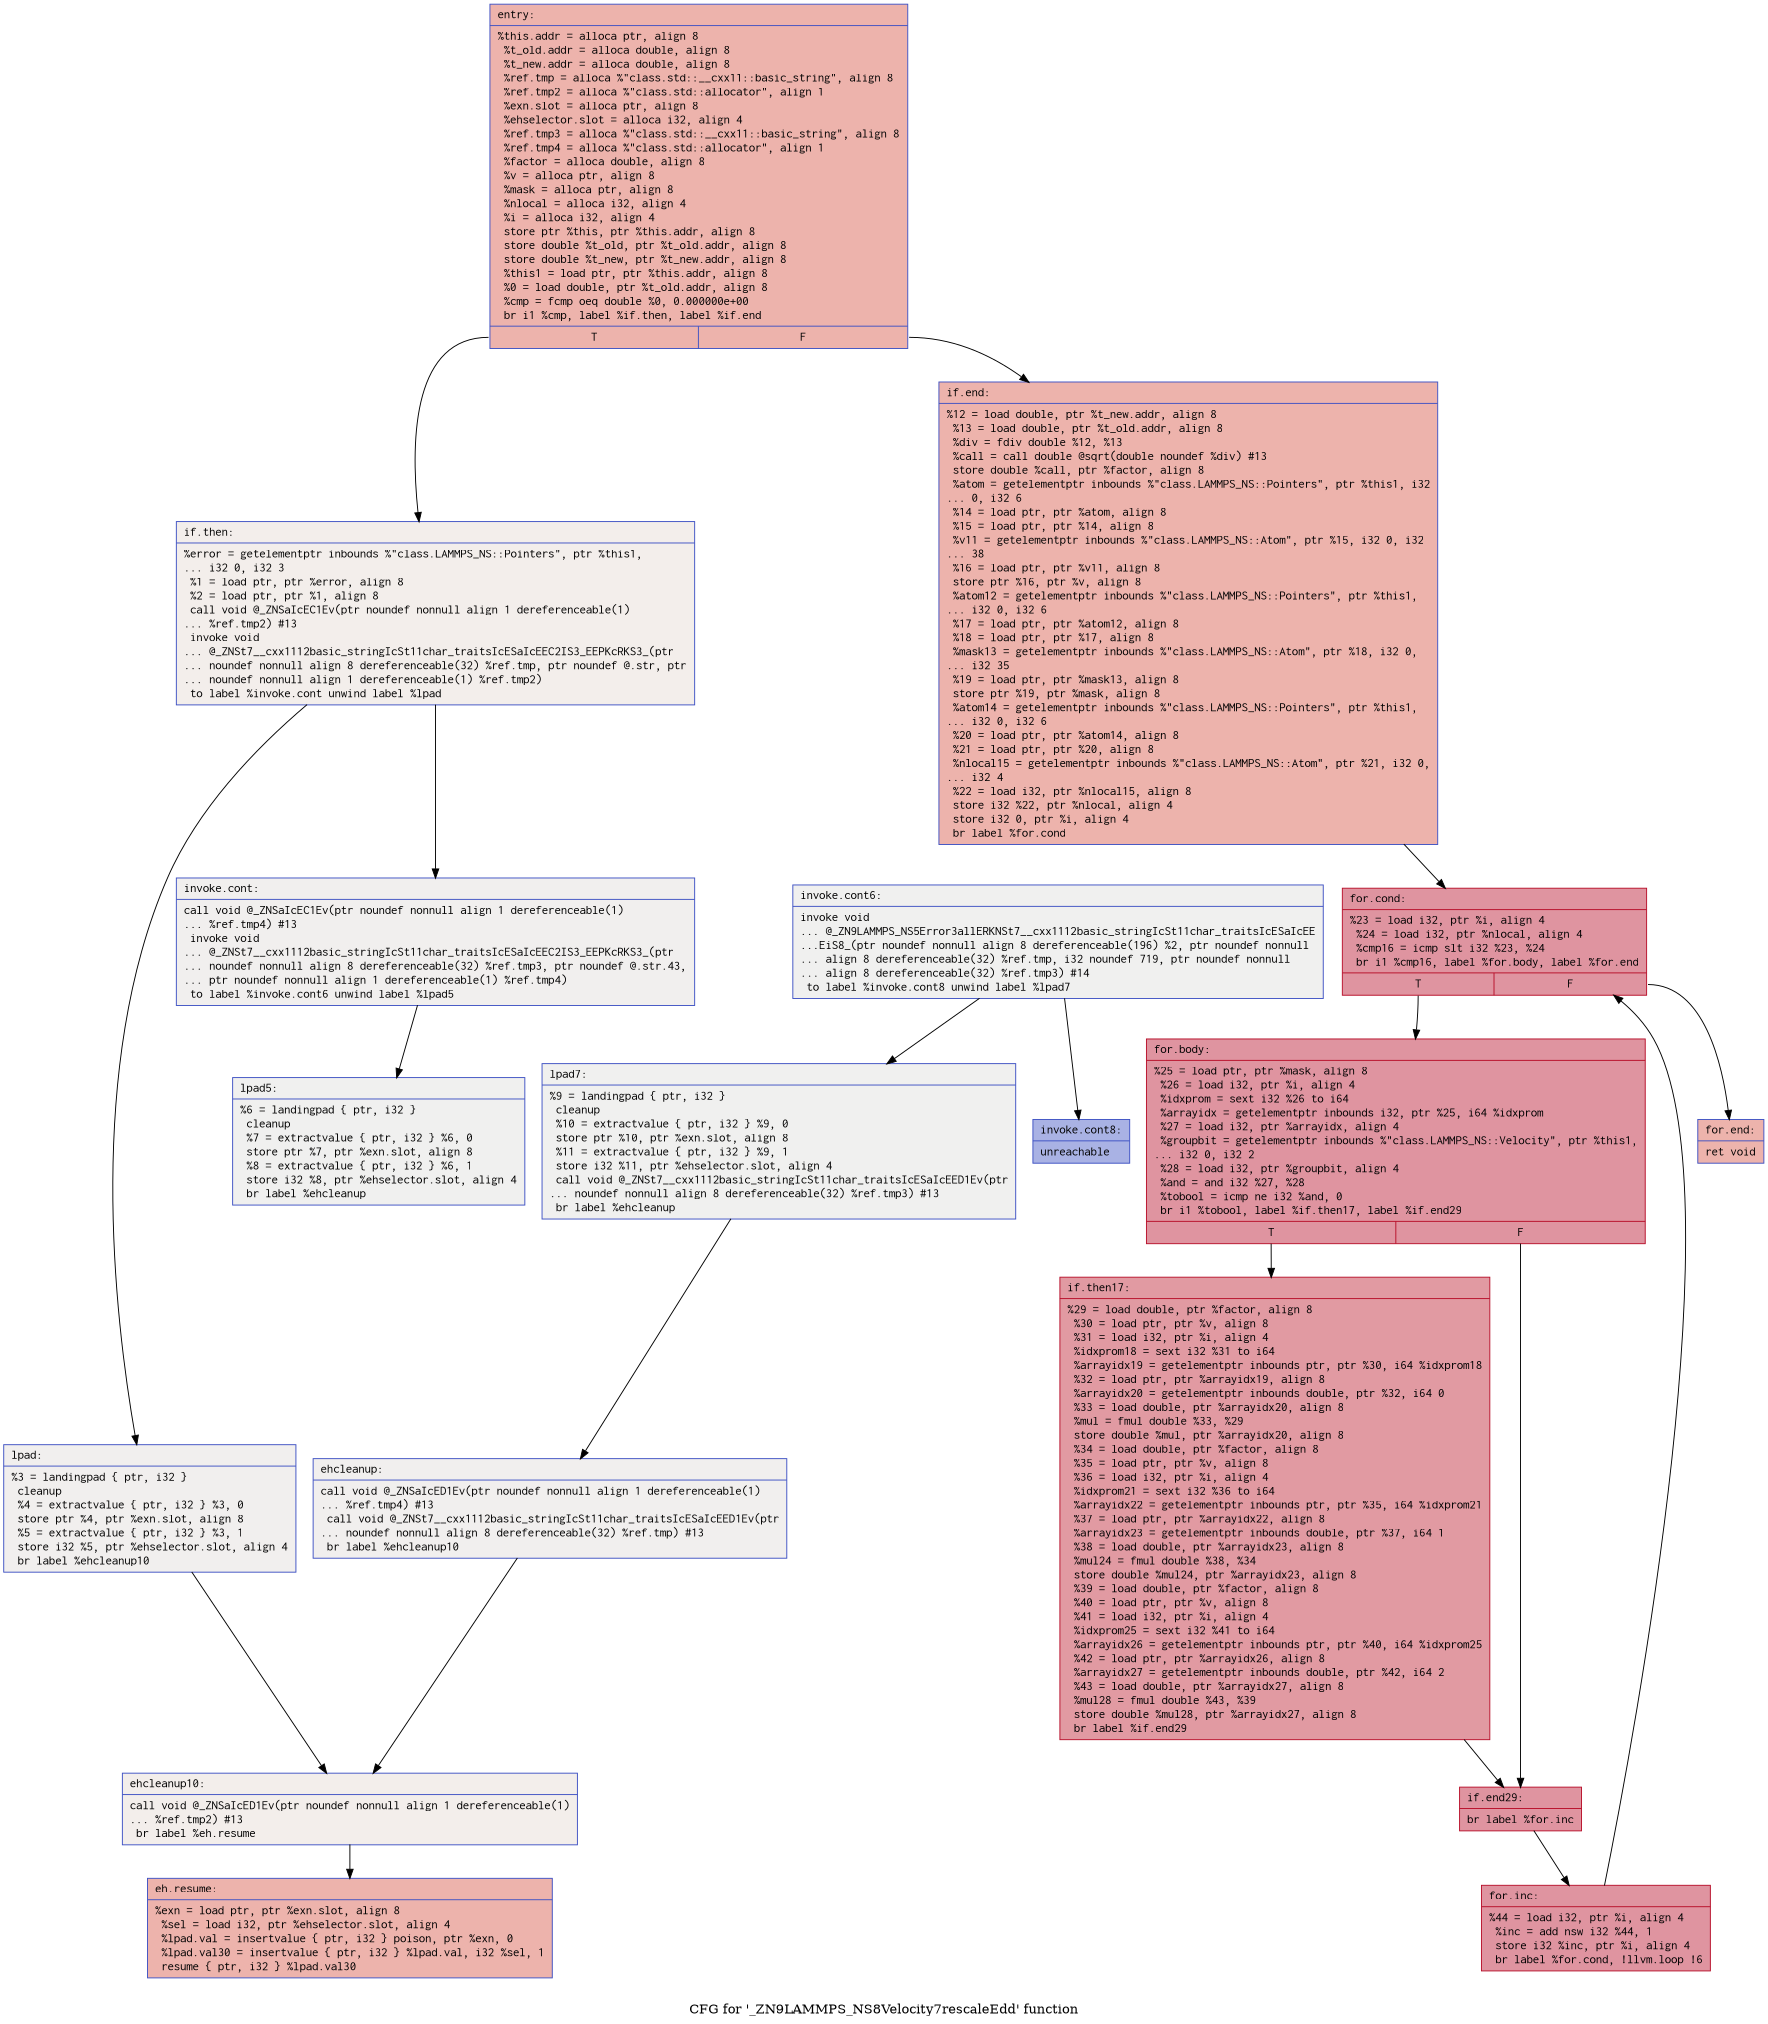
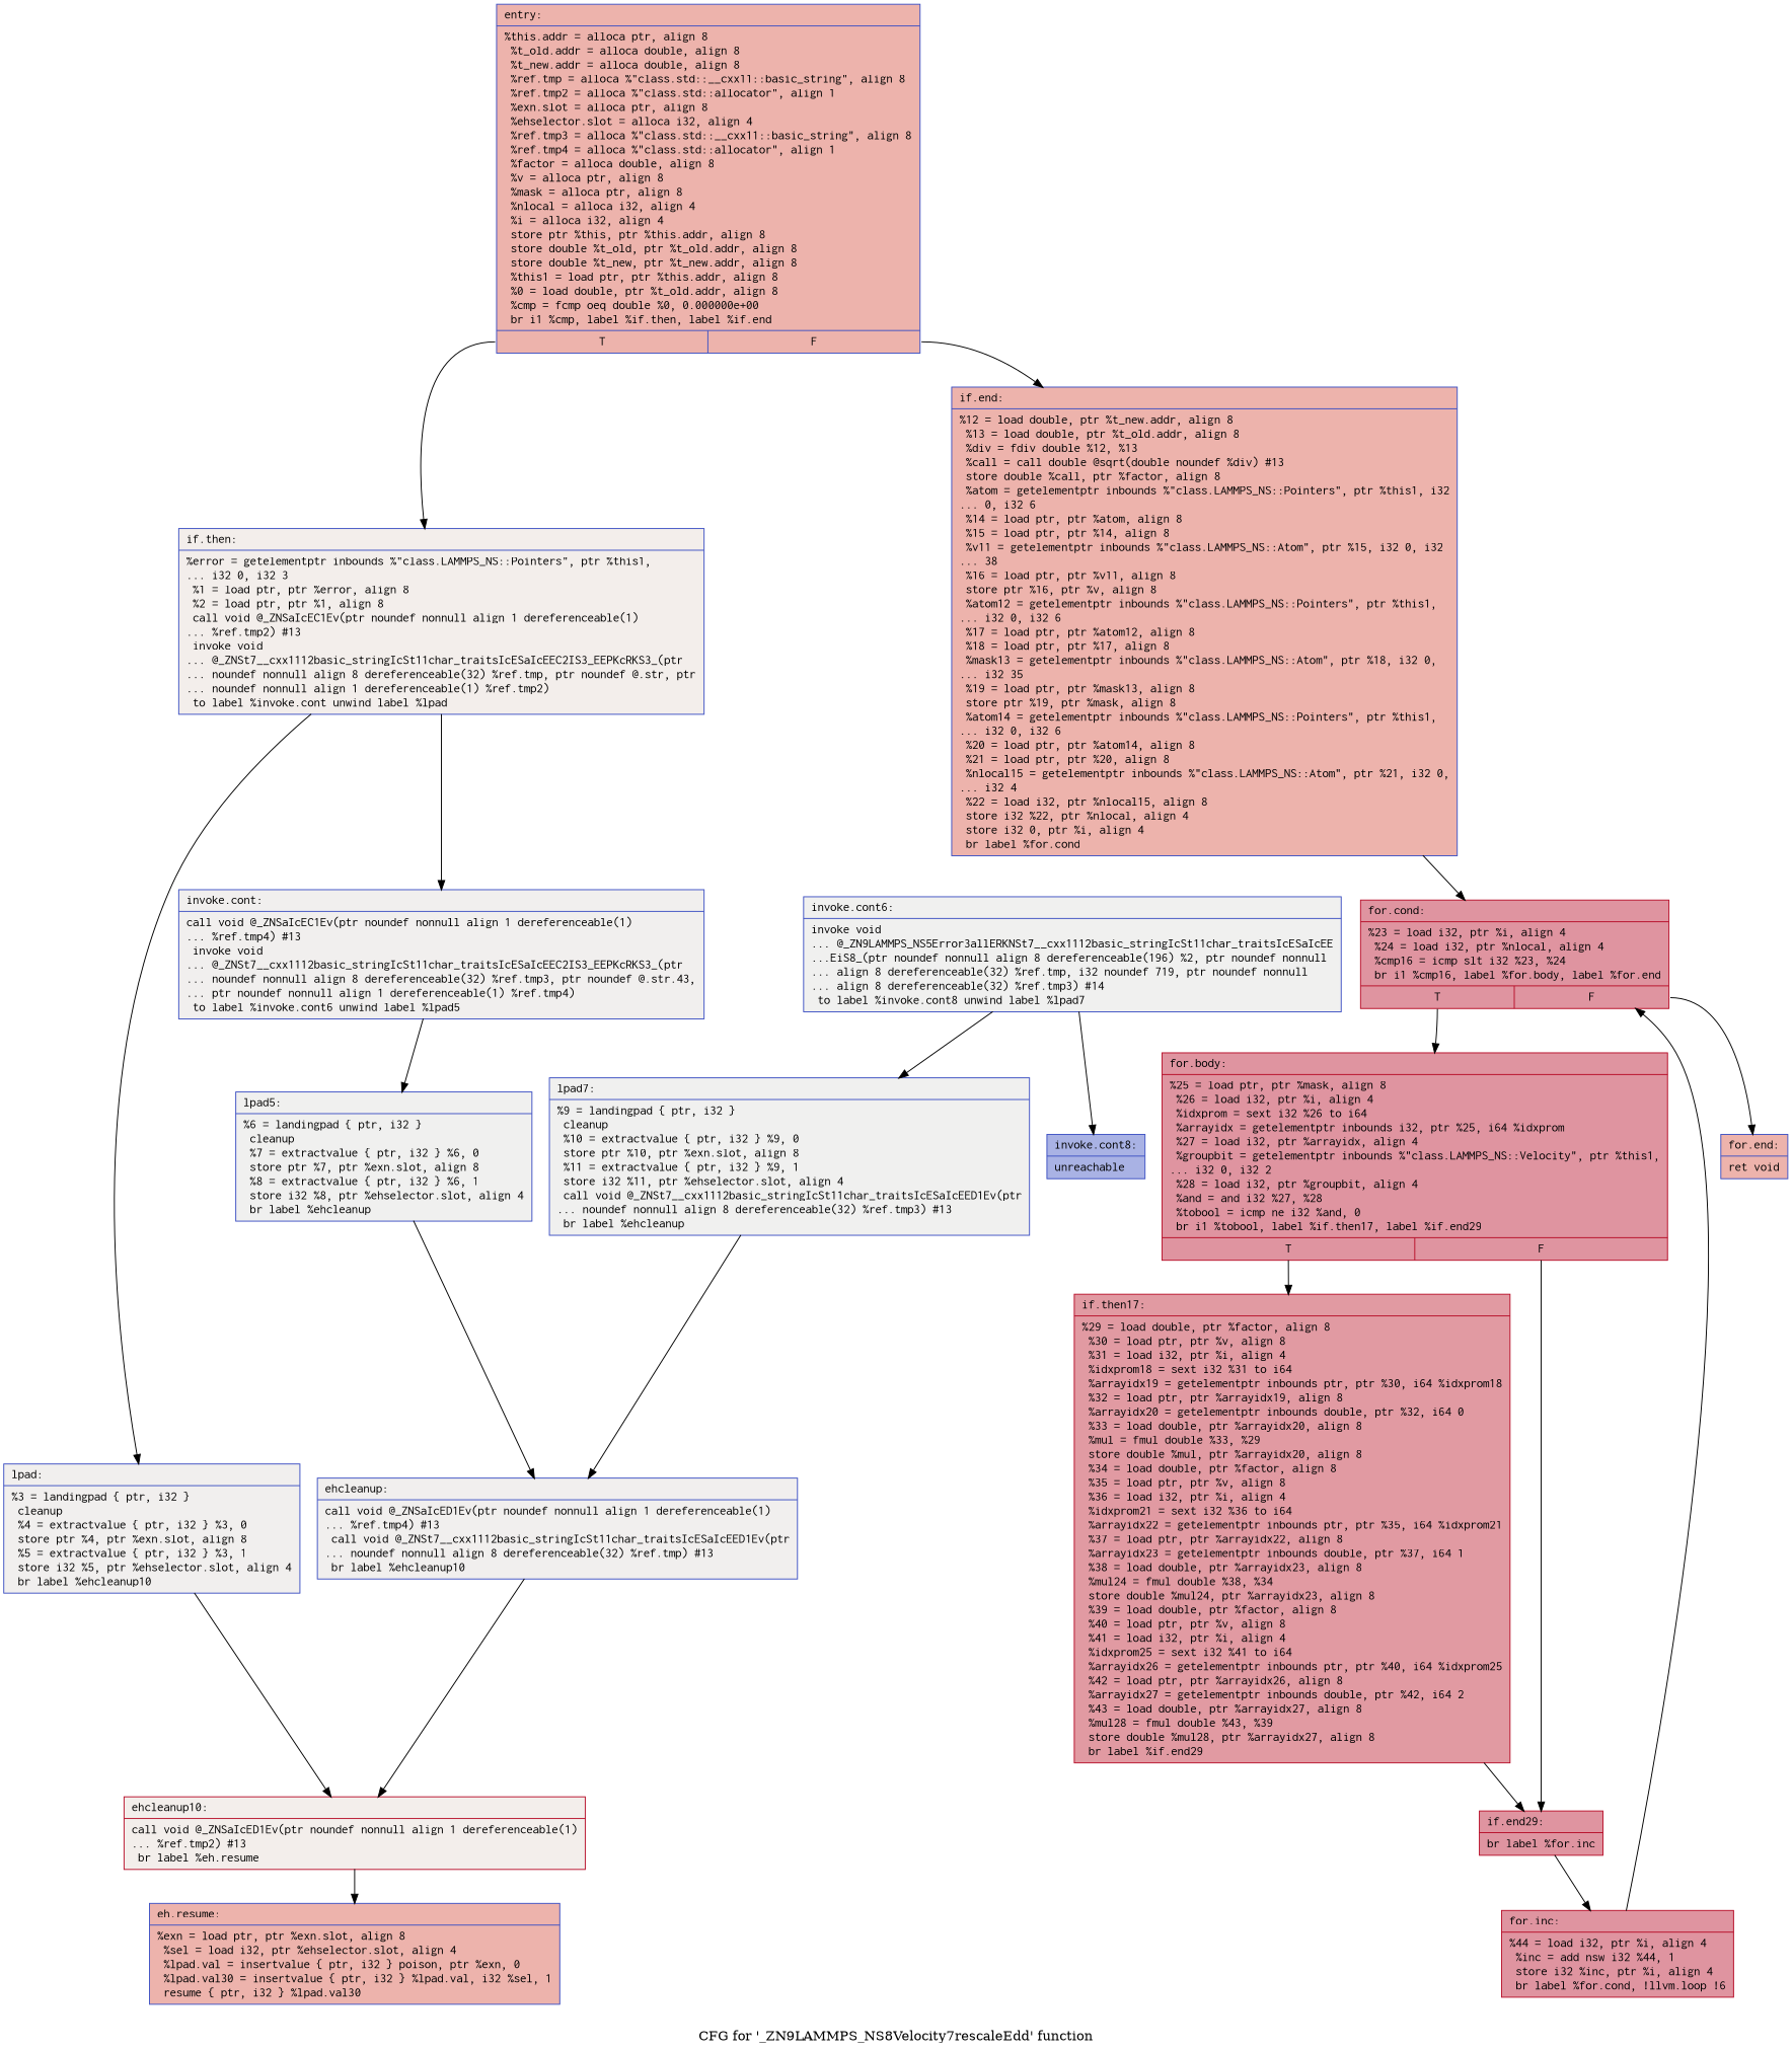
  digraph {
    label="CFG for '_ZN9LAMMPS_NS8Velocity7rescaleEdd' function"
    node [color="#3d50c3ff" fillcolor="#d6524470" fontname=Courier shape=record style=filled]
    n1 [label="{entry:\l|  %this.addr = alloca ptr, align 8\l  %t_old.addr = alloca double, align 8\l  %t_new.addr = alloca double, align 8\l  %ref.tmp = alloca %\"class.std::__cxx11::basic_string\", align 8\l  %ref.tmp2 = alloca %\"class.std::allocator\", align 1\l  %exn.slot = alloca ptr, align 8\l  %ehselector.slot = alloca i32, align 4\l  %ref.tmp3 = alloca %\"class.std::__cxx11::basic_string\", align 8\l  %ref.tmp4 = alloca %\"class.std::allocator\", align 1\l  %factor = alloca double, align 8\l  %v = alloca ptr, align 8\l  %mask = alloca ptr, align 8\l  %nlocal = alloca i32, align 4\l  %i = alloca i32, align 4\l  store ptr %this, ptr %this.addr, align 8\l  store double %t_old, ptr %t_old.addr, align 8\l  store double %t_new, ptr %t_new.addr, align 8\l  %this1 = load ptr, ptr %this.addr, align 8\l  %0 = load double, ptr %t_old.addr, align 8\l  %cmp = fcmp oeq double %0, 0.000000e+00\l  br i1 %cmp, label %if.then, label %if.end\l|{<s0>T|<s1>F}}"]
    n2 [fillcolor="#e5d8d170" label="{if.then:\l|  %error = getelementptr inbounds %\"class.LAMMPS_NS::Pointers\", ptr %this1,\l... i32 0, i32 3\l  %1 = load ptr, ptr %error, align 8\l  %2 = load ptr, ptr %1, align 8\l  call void @_ZNSaIcEC1Ev(ptr noundef nonnull align 1 dereferenceable(1)\l... %ref.tmp2) #13\l  invoke void\l... @_ZNSt7__cxx1112basic_stringIcSt11char_traitsIcESaIcEEC2IS3_EEPKcRKS3_(ptr\l... noundef nonnull align 8 dereferenceable(32) %ref.tmp, ptr noundef @.str, ptr\l... noundef nonnull align 1 dereferenceable(1) %ref.tmp2)\l          to label %invoke.cont unwind label %lpad\l}"]
    n3 [label="{if.end:\l|  %12 = load double, ptr %t_new.addr, align 8\l  %13 = load double, ptr %t_old.addr, align 8\l  %div = fdiv double %12, %13\l  %call = call double @sqrt(double noundef %div) #13\l  store double %call, ptr %factor, align 8\l  %atom = getelementptr inbounds %\"class.LAMMPS_NS::Pointers\", ptr %this1, i32\l... 0, i32 6\l  %14 = load ptr, ptr %atom, align 8\l  %15 = load ptr, ptr %14, align 8\l  %v11 = getelementptr inbounds %\"class.LAMMPS_NS::Atom\", ptr %15, i32 0, i32\l... 38\l  %16 = load ptr, ptr %v11, align 8\l  store ptr %16, ptr %v, align 8\l  %atom12 = getelementptr inbounds %\"class.LAMMPS_NS::Pointers\", ptr %this1,\l... i32 0, i32 6\l  %17 = load ptr, ptr %atom12, align 8\l  %18 = load ptr, ptr %17, align 8\l  %mask13 = getelementptr inbounds %\"class.LAMMPS_NS::Atom\", ptr %18, i32 0,\l... i32 35\l  %19 = load ptr, ptr %mask13, align 8\l  store ptr %19, ptr %mask, align 8\l  %atom14 = getelementptr inbounds %\"class.LAMMPS_NS::Pointers\", ptr %this1,\l... i32 0, i32 6\l  %20 = load ptr, ptr %atom14, align 8\l  %21 = load ptr, ptr %20, align 8\l  %nlocal15 = getelementptr inbounds %\"class.LAMMPS_NS::Atom\", ptr %21, i32 0,\l... i32 4\l  %22 = load i32, ptr %nlocal15, align 8\l  store i32 %22, ptr %nlocal, align 4\l  store i32 0, ptr %i, align 4\l  br label %for.cond\l}"]
    n4 [fillcolor="#e0dbd870" label="{invoke.cont:\l|  call void @_ZNSaIcEC1Ev(ptr noundef nonnull align 1 dereferenceable(1)\l... %ref.tmp4) #13\l  invoke void\l... @_ZNSt7__cxx1112basic_stringIcSt11char_traitsIcESaIcEEC2IS3_EEPKcRKS3_(ptr\l... noundef nonnull align 8 dereferenceable(32) %ref.tmp3, ptr noundef @.str.43,\l... ptr noundef nonnull align 1 dereferenceable(1) %ref.tmp4)\l          to label %invoke.cont6 unwind label %lpad5\l}"]
    n5 [fillcolor="#e0dbd870" label="{lpad:\l|  %3 = landingpad \{ ptr, i32 \}\l          cleanup\l  %4 = extractvalue \{ ptr, i32 \} %3, 0\l  store ptr %4, ptr %exn.slot, align 8\l  %5 = extractvalue \{ ptr, i32 \} %3, 1\l  store i32 %5, ptr %ehselector.slot, align 4\l  br label %ehcleanup10\l}"]
    n6 [color="#b70d28ff" fillcolor="#b70d2870" label="{for.cond:\l|  %23 = load i32, ptr %i, align 4\l  %24 = load i32, ptr %nlocal, align 4\l  %cmp16 = icmp slt i32 %23, %24\l  br i1 %cmp16, label %for.body, label %for.end\l|{<s0>T|<s1>F}}"]
    n7 [fillcolor="#dedcdb70" label="{lpad5:\l|  %6 = landingpad \{ ptr, i32 \}\l          cleanup\l  %7 = extractvalue \{ ptr, i32 \} %6, 0\l  store ptr %7, ptr %exn.slot, align 8\l  %8 = extractvalue \{ ptr, i32 \} %6, 1\l  store i32 %8, ptr %ehselector.slot, align 4\l  br label %ehcleanup\l}"]
-   n8 [fillcolor="#e5d8d170" label="{ehcleanup10:\l|  call void @_ZNSaIcED1Ev(ptr noundef nonnull align 1 dereferenceable(1)\l... %ref.tmp2) #13\l  br label %eh.resume\l}"]
+   n8 [color="#b70d28ff" fillcolor="#e5d8d170" label="{ehcleanup10:\l|  call void @_ZNSaIcED1Ev(ptr noundef nonnull align 1 dereferenceable(1)\l... %ref.tmp2) #13\l  br label %eh.resume\l}"]
    n9 [color="#b70d28ff" fillcolor="#b70d2870" label="{for.body:\l|  %25 = load ptr, ptr %mask, align 8\l  %26 = load i32, ptr %i, align 4\l  %idxprom = sext i32 %26 to i64\l  %arrayidx = getelementptr inbounds i32, ptr %25, i64 %idxprom\l  %27 = load i32, ptr %arrayidx, align 4\l  %groupbit = getelementptr inbounds %\"class.LAMMPS_NS::Velocity\", ptr %this1,\l... i32 0, i32 2\l  %28 = load i32, ptr %groupbit, align 4\l  %and = and i32 %27, %28\l  %tobool = icmp ne i32 %and, 0\l  br i1 %tobool, label %if.then17, label %if.end29\l|{<s0>T|<s1>F}}"]
    n10 [label="{for.end:\l|  ret void\l}"]
    n11 [fillcolor="#dedcdb70" label="{invoke.cont6:\l|  invoke void\l... @_ZN9LAMMPS_NS5Error3allERKNSt7__cxx1112basic_stringIcSt11char_traitsIcESaIcEE\l...EiS8_(ptr noundef nonnull align 8 dereferenceable(196) %2, ptr noundef nonnull\l... align 8 dereferenceable(32) %ref.tmp, i32 noundef 719, ptr noundef nonnull\l... align 8 dereferenceable(32) %ref.tmp3) #14\l          to label %invoke.cont8 unwind label %lpad7\l}"]
    n12 [fillcolor="#3d50c370" label="{invoke.cont8:\l|  unreachable\l}"]
    n13 [fillcolor="#dedcdb70" label="{lpad7:\l|  %9 = landingpad \{ ptr, i32 \}\l          cleanup\l  %10 = extractvalue \{ ptr, i32 \} %9, 0\l  store ptr %10, ptr %exn.slot, align 8\l  %11 = extractvalue \{ ptr, i32 \} %9, 1\l  store i32 %11, ptr %ehselector.slot, align 4\l  call void @_ZNSt7__cxx1112basic_stringIcSt11char_traitsIcESaIcEED1Ev(ptr\l... noundef nonnull align 8 dereferenceable(32) %ref.tmp3) #13\l  br label %ehcleanup\l}"]
    n14 [fillcolor="#e0dbd870" label="{ehcleanup:\l|  call void @_ZNSaIcED1Ev(ptr noundef nonnull align 1 dereferenceable(1)\l... %ref.tmp4) #13\l  call void @_ZNSt7__cxx1112basic_stringIcSt11char_traitsIcESaIcEED1Ev(ptr\l... noundef nonnull align 8 dereferenceable(32) %ref.tmp) #13\l  br label %ehcleanup10\l}"]
    n15 [label="{eh.resume:\l|  %exn = load ptr, ptr %exn.slot, align 8\l  %sel = load i32, ptr %ehselector.slot, align 4\l  %lpad.val = insertvalue \{ ptr, i32 \} poison, ptr %exn, 0\l  %lpad.val30 = insertvalue \{ ptr, i32 \} %lpad.val, i32 %sel, 1\l  resume \{ ptr, i32 \} %lpad.val30\l}"]
    n16 [color="#b70d28ff" fillcolor="#bb1b2c70" label="{if.then17:\l|  %29 = load double, ptr %factor, align 8\l  %30 = load ptr, ptr %v, align 8\l  %31 = load i32, ptr %i, align 4\l  %idxprom18 = sext i32 %31 to i64\l  %arrayidx19 = getelementptr inbounds ptr, ptr %30, i64 %idxprom18\l  %32 = load ptr, ptr %arrayidx19, align 8\l  %arrayidx20 = getelementptr inbounds double, ptr %32, i64 0\l  %33 = load double, ptr %arrayidx20, align 8\l  %mul = fmul double %33, %29\l  store double %mul, ptr %arrayidx20, align 8\l  %34 = load double, ptr %factor, align 8\l  %35 = load ptr, ptr %v, align 8\l  %36 = load i32, ptr %i, align 4\l  %idxprom21 = sext i32 %36 to i64\l  %arrayidx22 = getelementptr inbounds ptr, ptr %35, i64 %idxprom21\l  %37 = load ptr, ptr %arrayidx22, align 8\l  %arrayidx23 = getelementptr inbounds double, ptr %37, i64 1\l  %38 = load double, ptr %arrayidx23, align 8\l  %mul24 = fmul double %38, %34\l  store double %mul24, ptr %arrayidx23, align 8\l  %39 = load double, ptr %factor, align 8\l  %40 = load ptr, ptr %v, align 8\l  %41 = load i32, ptr %i, align 4\l  %idxprom25 = sext i32 %41 to i64\l  %arrayidx26 = getelementptr inbounds ptr, ptr %40, i64 %idxprom25\l  %42 = load ptr, ptr %arrayidx26, align 8\l  %arrayidx27 = getelementptr inbounds double, ptr %42, i64 2\l  %43 = load double, ptr %arrayidx27, align 8\l  %mul28 = fmul double %43, %39\l  store double %mul28, ptr %arrayidx27, align 8\l  br label %if.end29\l}"]
    n17 [color="#b70d28ff" fillcolor="#b70d2870" label="{if.end29:\l|  br label %for.inc\l}"]
    n18 [color="#b70d28ff" fillcolor="#b70d2870" label="{for.inc:\l|  %44 = load i32, ptr %i, align 4\l  %inc = add nsw i32 %44, 1\l  store i32 %inc, ptr %i, align 4\l  br label %for.cond, !llvm.loop !6\l}"]
    n1 -> n2 [tailport=s0]
    n1 -> n3 [tailport=s1]
    n2 -> n4
    n2 -> n5
    n3 -> n6
    n4 -> n7
    n5 -> n8
    n6 -> n9 [tailport=s0]
    n6 -> n10 [tailport=s1]
+   n7 -> n14
    n8 -> n15
    n9 -> n16 [tailport=s0]
    n9 -> n17 [tailport=s1]
    n11 -> n12
    n11 -> n13
    n13 -> n14
    n14 -> n8
    n16 -> n17
    n17 -> n18
    n18 -> n6
  }
